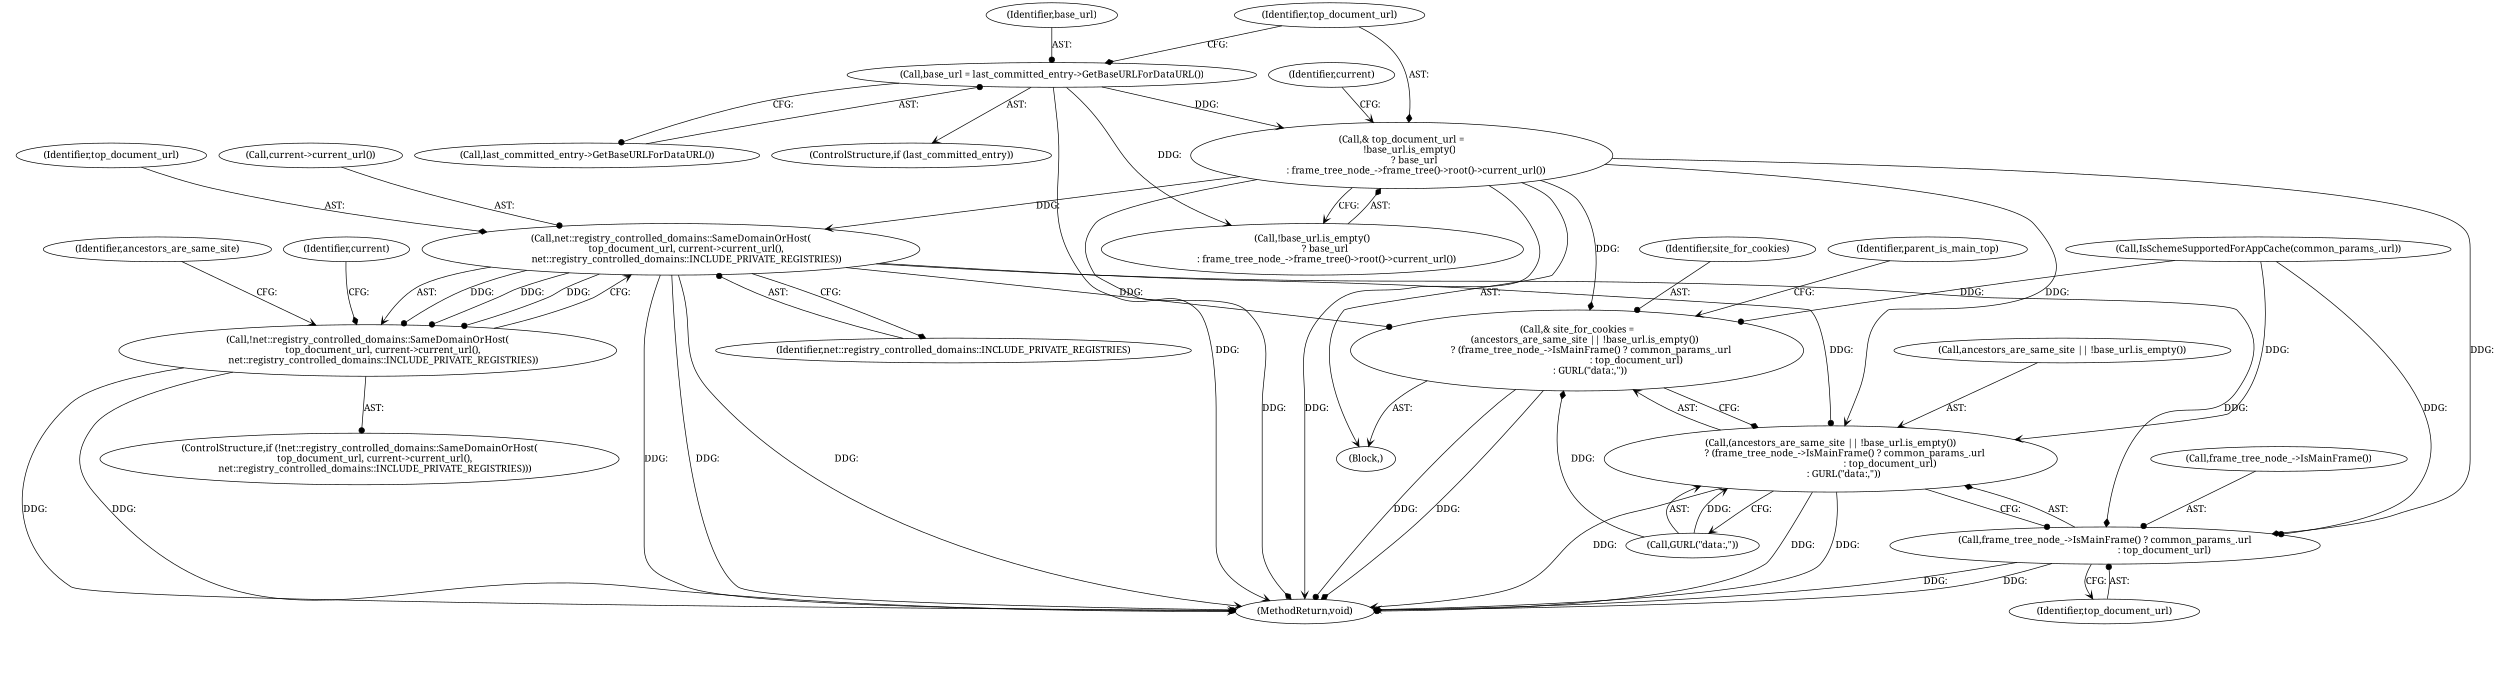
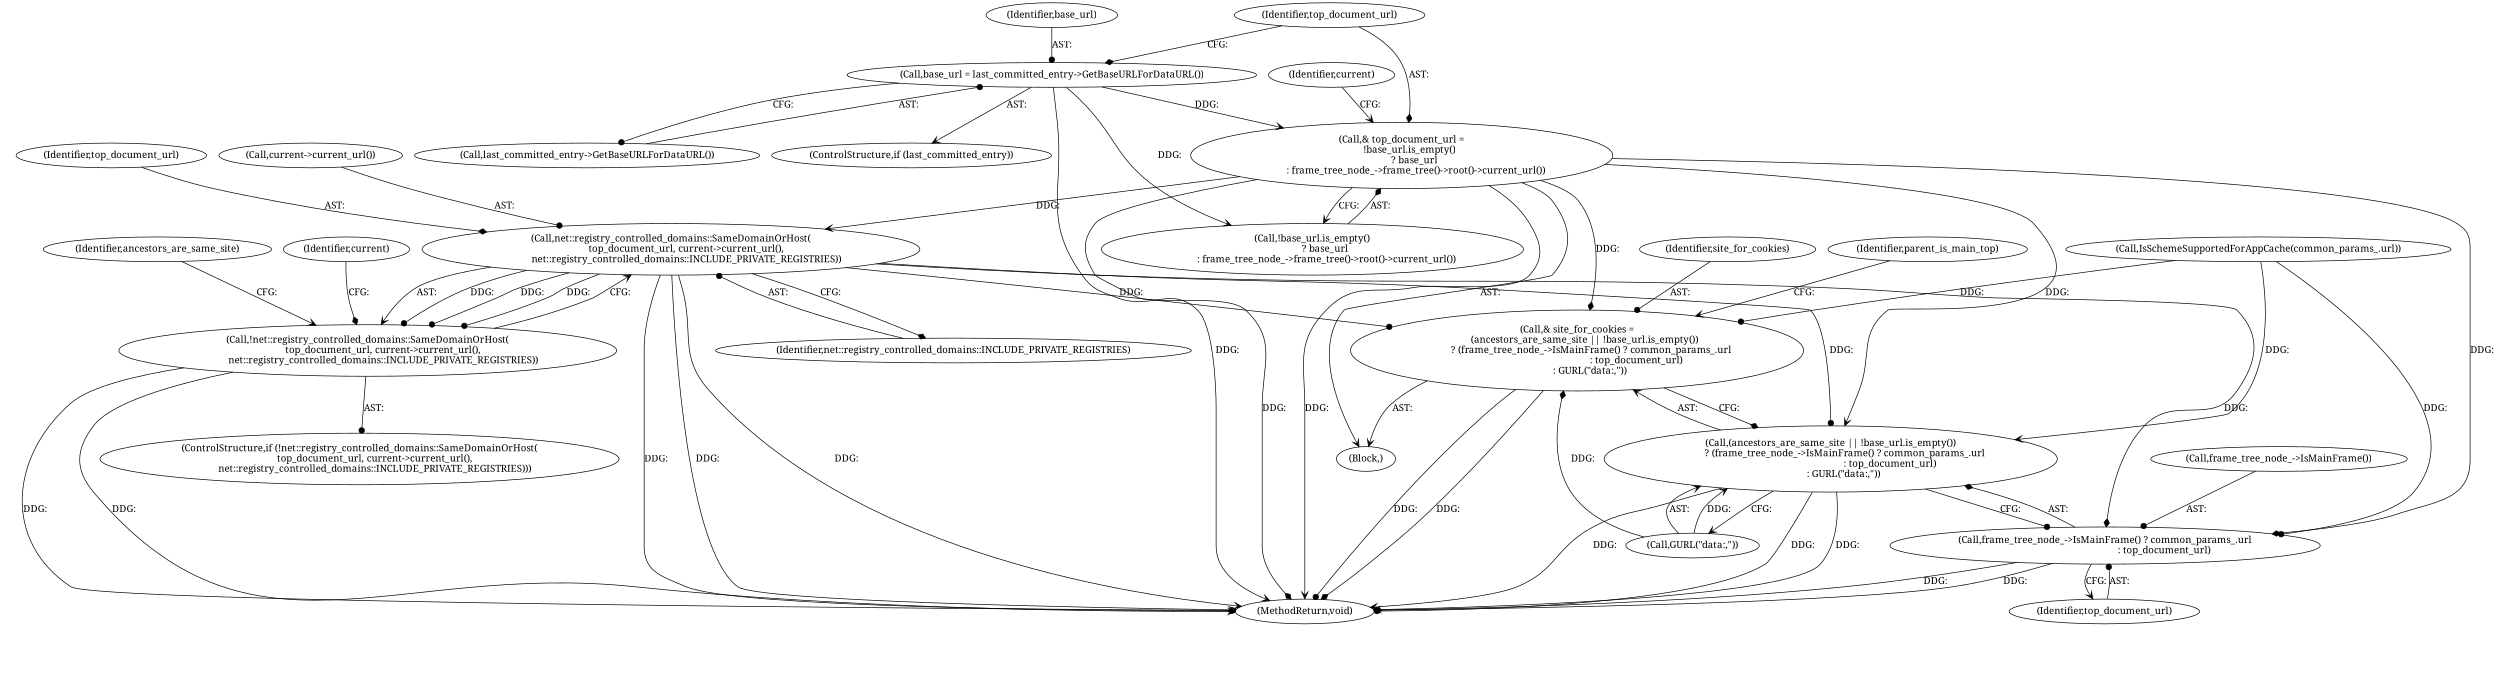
  digraph {
    fontname="Noto Serif"
    node [fontname="Noto Serif"]
    edge [arrowhead=vee fontname="Noto Serif"]
    n1 [label="(Call,net::registry_controlled_domains::SameDomainOrHost(\n            top_document_url, current->current_url(),\n            net::registry_controlled_domains::INCLUDE_PRIVATE_REGISTRIES))"]
    n2 [label="(Call,!net::registry_controlled_domains::SameDomainOrHost(\n            top_document_url, current->current_url(),\n            net::registry_controlled_domains::INCLUDE_PRIVATE_REGISTRIES))"]
    n3 [label="(Call,& site_for_cookies =\n      (ancestors_are_same_site || !base_url.is_empty())\n           ? (frame_tree_node_->IsMainFrame() ? common_params_.url\n                                              : top_document_url)\n          : GURL(\"data:,\"))"]
    n4 [label="(Call,(ancestors_are_same_site || !base_url.is_empty())\n           ? (frame_tree_node_->IsMainFrame() ? common_params_.url\n                                              : top_document_url)\n          : GURL(\"data:,\"))"]
    n5 [label="(Call,frame_tree_node_->IsMainFrame() ? common_params_.url\n                                              : top_document_url)"]
    n6 [label="(MethodReturn,void)"]
    n7 [label="(Identifier,net::registry_controlled_domains::INCLUDE_PRIVATE_REGISTRIES)"]
    n8 [label="(ControlStructure,if (!net::registry_controlled_domains::SameDomainOrHost(\n            top_document_url, current->current_url(),\n            net::registry_controlled_domains::INCLUDE_PRIVATE_REGISTRIES)))"]
    n9 [label="(Block,)"]
    n10 [label="(Call,GURL(\"data:,\"))"]
    n11 [label="(Identifier,top_document_url)"]
    n12 [label="(Call,& top_document_url =\n      !base_url.is_empty()\n          ? base_url\n           : frame_tree_node_->frame_tree()->root()->current_url())"]
    n13 [label="(Call,!base_url.is_empty()\n          ? base_url\n           : frame_tree_node_->frame_tree()->root()->current_url())"]
    n14 [label="(Call,base_url = last_committed_entry->GetBaseURLForDataURL())"]
    n15 [label="(Call,last_committed_entry->GetBaseURLForDataURL())"]
    n16 [label="(ControlStructure,if (last_committed_entry))"]
    n17 [label="(Call,frame_tree_node_->IsMainFrame())"]
-   n18 [label="(Call,ancestors_are_same_site || !base_url.is_empty())"]
    n19 [label="(Identifier,ancestors_are_same_site)"]
    n20 [label="(Call,IsSchemeSupportedForAppCache(common_params_.url))"]
    n21 [label="(Identifier,site_for_cookies)"]
    n22 [label="(Identifier,top_document_url)"]
    n23 [label="(Identifier,base_url)"]
    n24 [label="(Identifier,current)"]
    n25 [label="(Identifier,parent_is_main_top)"]
    n26 [label="(Identifier,top_document_url)"]
    n27 [label="(Identifier,current)"]
    n28 [label="(Call,current->current_url())"]
    n1 -> n2 [label="AST: "]
    n1 -> n2 [arrowhead=dot label="DDG: "]
    n1 -> n2 [arrowhead=dot label="DDG: "]
    n1 -> n2 [arrowhead=dot label="DDG: "]
    n1 -> n3 [arrowhead=dot label="DDG: "]
    n1 -> n4 [arrowhead=dot label="DDG: "]
    n1 -> n5 [arrowhead=diamond label="DDG: "]
    n1 -> n6 [arrowhead=diamond label="DDG: "]
    n1 -> n6 [label="DDG: "]
    n1 -> n6 [label="DDG: "]
    n1 -> n7 [arrowhead=diamond label="CFG: "]
    n2 -> n1 [label="CFG: "]
    n2 -> n6 [arrowhead=dot label="DDG: "]
    n2 -> n6 [label="DDG: "]
    n2 -> n8 [arrowhead=dot label="AST: "]
    n3 -> n4 [arrowhead=diamond label="CFG: "]
    n3 -> n6 [arrowhead=dot label="DDG: "]
    n3 -> n6 [arrowhead=diamond label="DDG: "]
    n3 -> n9 [label="AST: "]
    n4 -> n3 [label="AST: "]
    n4 -> n5 [arrowhead=dot label="CFG: "]
    n4 -> n6 [label="DDG: "]
    n4 -> n6 [arrowhead=dot label="DDG: "]
    n4 -> n6 [label="DDG: "]
    n4 -> n10 [label="CFG: "]
    n5 -> n4 [arrowhead=diamond label="AST: "]
    n5 -> n6 [arrowhead=dot label="DDG: "]
    n5 -> n6 [arrowhead=diamond label="DDG: "]
    n5 -> n11 [label="CFG: "]
    n7 -> n1 [arrowhead=dot label="AST: "]
    n10 -> n3 [arrowhead=diamond label="DDG: "]
    n10 -> n4 [label="AST: "]
    n10 -> n4 [label="DDG: "]
    n11 -> n5 [arrowhead=dot label="AST: "]
    n12 -> n1 [label="DDG: "]
    n12 -> n3 [arrowhead=diamond label="DDG: "]
    n12 -> n4 [label="DDG: "]
    n12 -> n5 [arrowhead=diamond label="DDG: "]
    n12 -> n6 [label="DDG: "]
    n12 -> n6 [arrowhead=diamond label="DDG: "]
    n12 -> n9 [label="AST: "]
    n12 -> n13 [label="CFG: "]
    n13 -> n12 [arrowhead=diamond label="AST: "]
    n14 -> n6 [label="DDG: "]
    n14 -> n12 [label="DDG: "]
    n14 -> n13 [label="DDG: "]
    n14 -> n15 [arrowhead=dot label="CFG: "]
    n14 -> n16 [label="AST: "]
    n15 -> n14 [arrowhead=dot label="AST: "]
    n17 -> n5 [arrowhead=dot label="AST: "]
-   n18 -> n4 [label="AST: "]
    n19 -> n2 [label="CFG: "]
    n20 -> n3 [arrowhead=dot label="DDG: "]
    n20 -> n4 [label="DDG: "]
    n20 -> n5 [arrowhead=dot label="DDG: "]
    n21 -> n3 [arrowhead=dot label="AST: "]
    n22 -> n12 [arrowhead=diamond label="AST: "]
    n22 -> n14 [arrowhead=diamond label="CFG: "]
    n23 -> n14 [arrowhead=dot label="AST: "]
    n24 -> n12 [label="CFG: "]
    n25 -> n3 [label="CFG: "]
    n26 -> n1 [arrowhead=diamond label="AST: "]
    n27 -> n2 [arrowhead=diamond label="CFG: "]
    n28 -> n1 [arrowhead=dot label="AST: "]
  }
